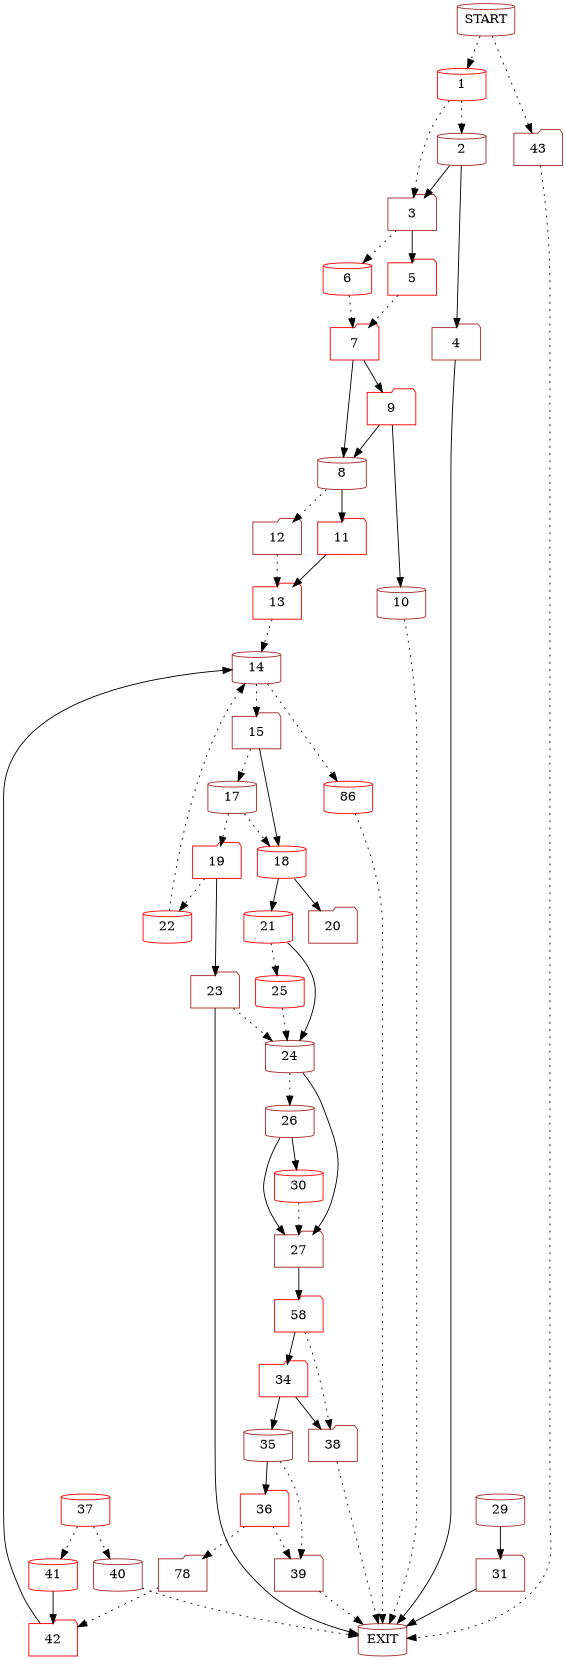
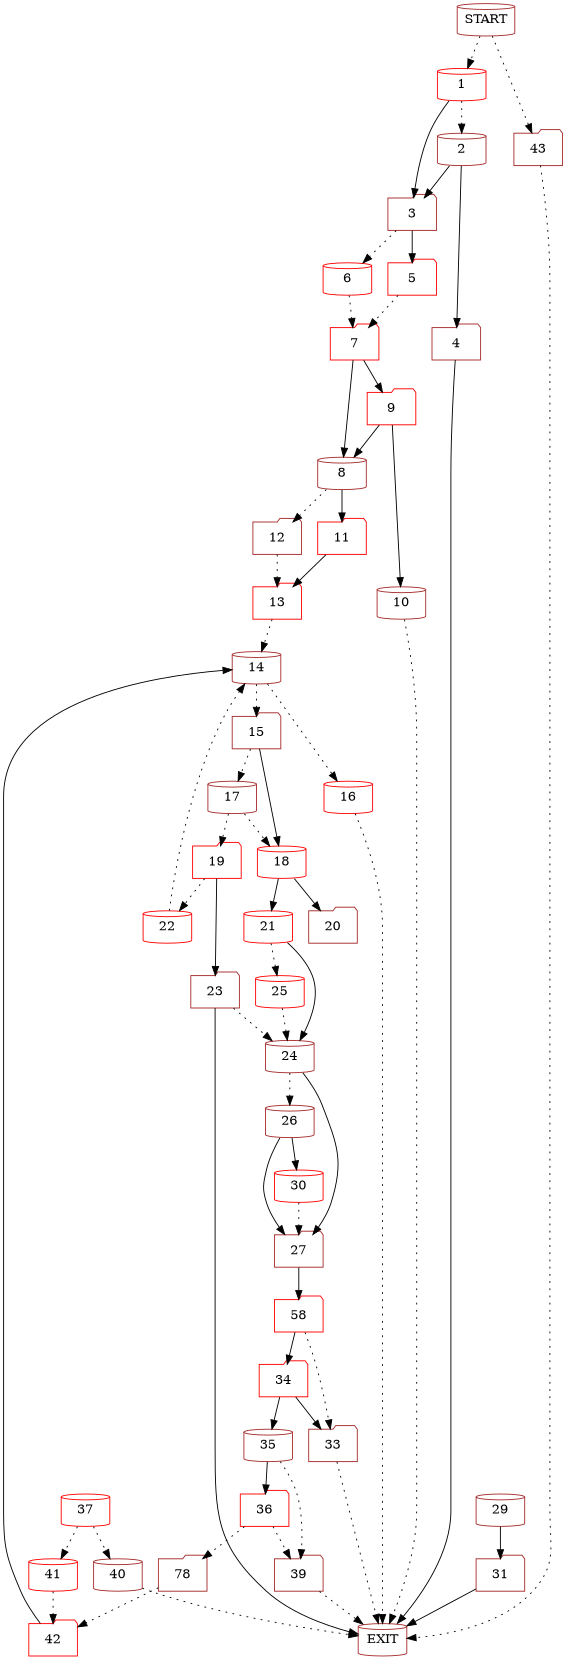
  digraph {
    node [color=brown shape=cylinder]
    edge [style=dotted]
    n1 [label=START]
    1 [color=red]
    43 [shape=folder]
    2
    3 [shape=folder]
    n6 [label=EXIT]
    4 [shape=folder]
    5 [color=red shape=folder]
    6 [color=red]
    7 [color=red shape=folder]
    8
    9 [color=red shape=folder]
    11 [color=red shape=folder]
    12 [shape=folder]
    10
    13 [color=red shape=folder]
    14
    15 [shape=folder]
-   16 [color=red label=86]
+   16 [color=red]
    17
    18 [color=red]
    19 [color=red shape=folder]
    20 [shape=folder]
    21 [color=red]
    22 [color=red]
    23 [shape=folder]
    24
    25 [color=red]
    26
    27 [shape=folder]
    30 [color=red]
    n32 [color=red label=58 shape=folder]
-   33 [shape=folder label=38]
+   33 [shape=folder]
    34 [color=red shape=folder]
    29
    31 [shape=folder]
    35
    36 [color=red shape=folder]
    39 [shape=folder]
    n40 [label=78 shape=folder]
    37 [color=red]
    40
    41 [color=red]
    42 [color=red shape=folder]
    n1 -> 1
    n1 -> 43
    1 -> 2
-   1 -> 3
+   1 -> 3 [style=solid]
    43 -> n6
    2 -> 3 [style=solid]
    2 -> 4 [style=solid]
    3 -> 5 [style=solid]
    3 -> 6
    4 -> n6 [style=solid]
    5 -> 7
    6 -> 7
    7 -> 8 [style=solid]
    7 -> 9 [style=solid]
    8 -> 11 [style=solid]
    8 -> 12
    9 -> 8 [style=solid]
    9 -> 10 [style=solid]
    11 -> 13 [style=solid]
    12 -> 13
    10 -> n6
    13 -> 14
    14 -> 15
    14 -> 16
    15 -> 17
    15 -> 18 [style=solid]
    16 -> n6
    17 -> 18
    17 -> 19
    18 -> 20 [style=solid]
    18 -> 21 [style=solid]
    19 -> 22
    19 -> 23 [style=solid]
    21 -> 24 [style=solid]
    21 -> 25
    22 -> 14
    23 -> n6 [style=solid]
    23 -> 24
    24 -> 26
    24 -> 27 [style=solid]
    25 -> 24
    26 -> 27 [style=solid]
    26 -> 30 [style=solid]
    27 -> n32 [style=solid]
    30 -> 27
    n32 -> 33
    n32 -> 34 [style=solid]
    33 -> n6
    34 -> 33 [style=solid]
    34 -> 35 [style=solid]
    29 -> 31 [style=solid]
    31 -> n6 [style=solid]
    35 -> 36 [style=solid]
    35 -> 39
    36 -> 39
    36 -> n40
    39 -> n6
    n40 -> 42
    37 -> 40
    37 -> 41
    40 -> n6
-   41 -> 42 [style=solid]
+   41 -> 42
    42 -> 14 [style=solid]
  }
